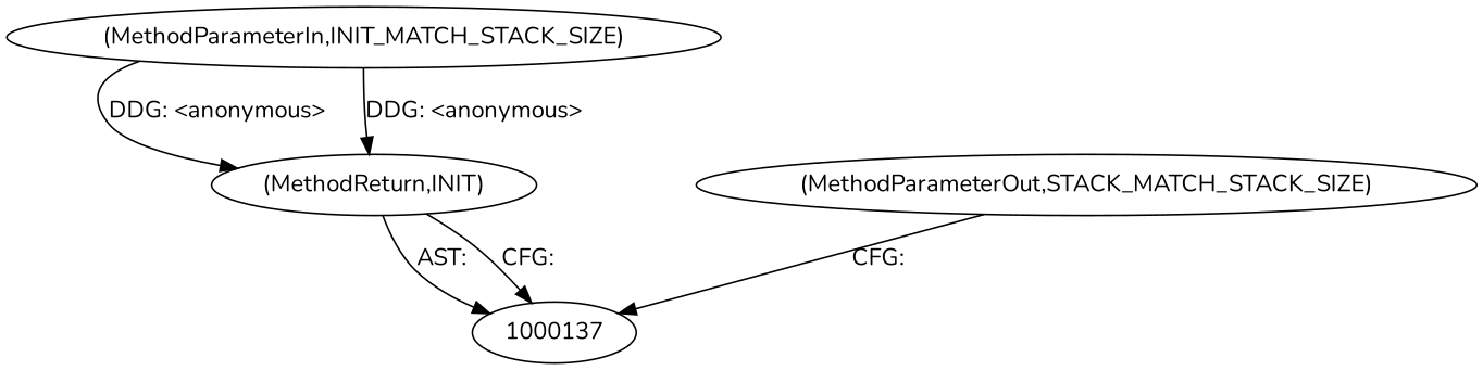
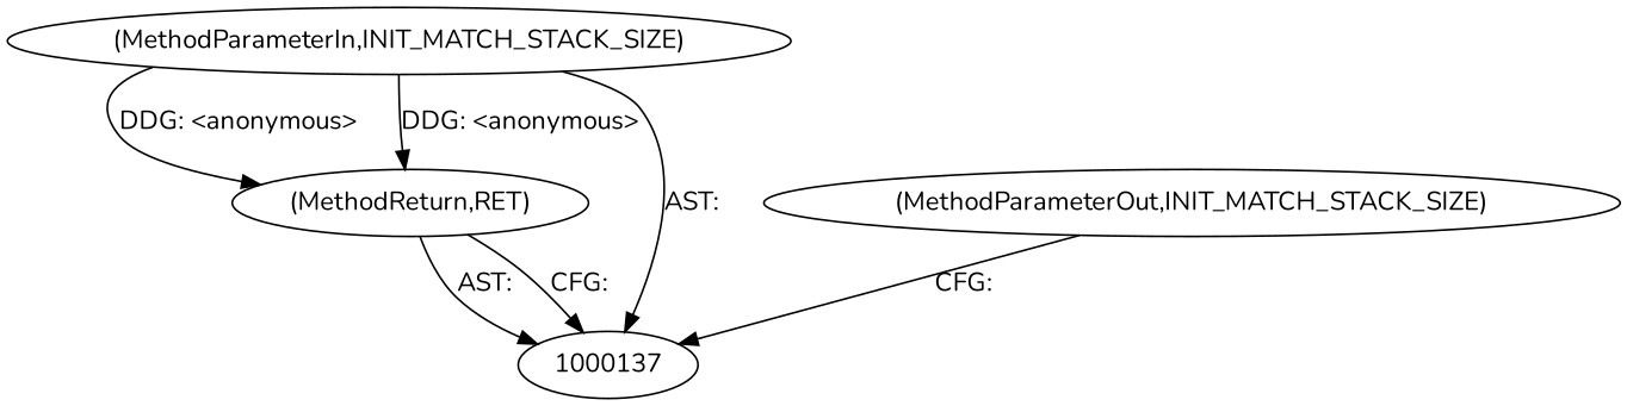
  digraph {
    fontname=Nunito
    node [fontname=Nunito]
    edge [fontname=Nunito]
    n1 [label="(MethodParameterIn,INIT_MATCH_STACK_SIZE)"]
-   n2 [label="(MethodReturn,INIT)"]
+   n2 [label="(MethodReturn,RET)"]
    1000137
-   n4 [label="(MethodParameterOut,STACK_MATCH_STACK_SIZE)"]
+   n4 [label="(MethodParameterOut,INIT_MATCH_STACK_SIZE)"]
    n1 -> n2 [label="DDG: <anonymous>"]
    n1 -> n2 [label="DDG: <anonymous>"]
+   n1 -> 1000137 [label="AST: "]
    n2 -> 1000137 [label="AST: "]
    n2 -> 1000137 [label="CFG: "]
    n4 -> 1000137 [label="CFG: "]
  }
